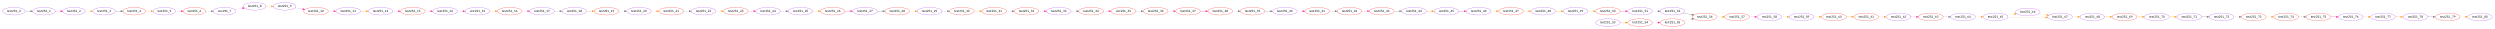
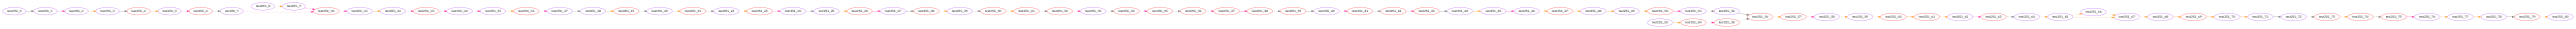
  digraph {
    fontname="IBM Plex Sans"
    rankdir=LR
    node [color=purple fontname="IBM Plex Sans"]
    edge [color=darkorange fontname="IBM Plex Sans" style=dotted]
    test251_0
    test251_1
    test251_2
    test251_3
    test251_4 [color=red]
    test251_5
    test251_6 [color=red]
    test251_7
    test251_8
    test251_9
    test251_10 [color=red]
    test251_11
    test251_12
    test251_13 [color=red]
    test251_14
    test251_15
    test251_16 [color=red]
    test251_17
    test251_18
    test251_19 [color=red]
    test251_20
    test251_21 [color=red]
    test251_22
    test251_23 [color=red]
    test251_24
    test251_25
    test251_26 [color=red]
    test251_27
    test251_28 [color=red]
    test251_29
    test251_30 [color=red]
    test251_31 [color=red]
    test251_32 [color=red]
    test251_33
    test251_34 [color=red]
    test251_35 [color=red]
    test251_36 [color=red]
    test251_37 [color=red]
    test251_38 [color=red]
    test251_39 [color=red]
    test251_40
    test251_41 [color=red]
    test251_42 [color=red]
    test251_43 [color=red]
    test251_44
    test251_45
    test251_46
    test251_47 [color=red]
    test251_48
    test251_49
    test251_50 [color=red]
    test251_51
    test251_52
    test251_56 [color=red]
    test251_54 [color=red]
    test251_53
    test251_55 [color=red]
    test251_57 [color=red]
    test251_58
    test251_59
    test251_60 [color=red]
    test251_61 [color=red]
    test251_62
    test251_63 [color=red]
    test251_64
    test251_65
    test251_66
    test251_67
    test251_68
    test251_69 [color=red]
    test251_70
    test251_71
    test251_72
    test251_73 [color=red]
    test251_74 [color=red]
    test251_75 [color=red]
    test251_76
    test251_77
    test251_78
    test251_79 [color=red]
    test251_80
    test251_0 -> test251_1 [color=gray40 style=solid]
    test251_1 -> test251_2 [color=deeppink style=dashed]
    test251_2 -> test251_3 [style=dashed]
    test251_3 -> test251_4 [color=gray40 style=solid]
    test251_4 -> test251_5 [style=dashed]
    test251_5 -> test251_6 [color=deeppink]
    test251_6 -> test251_7 [color=gray40 style=dashed]
-   test251_7 -> test251_8 [color=deeppink]
+   test251_7 -> test251_10 [color=deeppink]
    test251_8 -> test251_9
    test251_9 -> test251_10 [color=deeppink style=dashed]
    test251_10 -> test251_11 [color=deeppink]
    test251_11 -> test251_12 [style=solid]
    test251_12 -> test251_13 [color=deeppink]
    test251_13 -> test251_14 [color=deeppink]
    test251_14 -> test251_15 [color=deeppink]
    test251_15 -> test251_16 [style=dashed]
    test251_16 -> test251_17 [color=deeppink]
    test251_17 -> test251_18 [color=gray40 style=dashed]
    test251_18 -> test251_19 [style=solid]
    test251_19 -> test251_20 [color=gray40]
    test251_20 -> test251_21
    test251_21 -> test251_22 [color=gray40 style=dashed]
    test251_22 -> test251_23
    test251_23 -> test251_24 [color=deeppink style=dashed]
    test251_24 -> test251_25 [color=gray40 style=dashed]
    test251_25 -> test251_26 [style=dashed]
    test251_26 -> test251_27 [color=deeppink style=solid]
    test251_27 -> test251_28 [color=gray40 style=solid]
    test251_28 -> test251_29
    test251_29 -> test251_30 [color=gray40 style=dashed]
    test251_30 -> test251_31
    test251_31 -> test251_32 [color=gray40]
    test251_32 -> test251_33 [color=deeppink]
    test251_33 -> test251_34 [color=gray40]
    test251_34 -> test251_35 [color=deeppink]
    test251_35 -> test251_36 [color=gray40 style=dashed]
    test251_36 -> test251_37 [color=deeppink]
    test251_37 -> test251_38 [color=deeppink style=solid]
    test251_38 -> test251_39 [color=gray40]
    test251_39 -> test251_40 [color=gray40 style=solid]
    test251_40 -> test251_41 [color=deeppink]
    test251_41 -> test251_42 [color=gray40 style=dashed]
    test251_42 -> test251_43 [color=deeppink style=dashed]
    test251_43 -> test251_44 [color=gray40 style=solid]
    test251_44 -> test251_45 [style=solid]
    test251_45 -> test251_46 [color=deeppink style=solid]
    test251_46 -> test251_47
    test251_47 -> test251_48 [style=dashed]
    test251_48 -> test251_49 [style=solid]
    test251_49 -> test251_50
    test251_50 -> test251_51 [color=deeppink style=solid]
    test251_51 -> test251_52 [color=gray40]
    test251_52 -> test251_56 [color=gray40 style=solid]
    test251_56 -> test251_57
    test251_54 -> test251_55 [color=deeppink]
    test251_53 -> test251_54 [style=solid]
    test251_55 -> test251_56 [color=gray40]
    test251_57 -> test251_58 [color=deeppink]
    test251_58 -> test251_59
    test251_59 -> test251_60
    test251_60 -> test251_61 [style=solid]
    test251_61 -> test251_62 [style=dashed]
    test251_62 -> test251_63 [color=deeppink style=dashed]
    test251_63 -> test251_64 [color=gray40 style=dashed]
    test251_64 -> test251_65
    test251_65 -> test251_66 [style=dashed]
    test251_65 -> test251_67 [style=dashed]
    test251_66 -> test251_67
    test251_67 -> test251_68
    test251_68 -> test251_69 [style=solid]
    test251_69 -> test251_70 [style=solid]
    test251_70 -> test251_71 [style=solid]
    test251_71 -> test251_72 [color=gray40 style=solid]
    test251_72 -> test251_73 [color=gray40]
    test251_73 -> test251_74
    test251_74 -> test251_75 [color=gray40 style=dashed]
    test251_75 -> test251_76 [color=deeppink style=solid]
    test251_76 -> test251_77 [style=dashed]
    test251_77 -> test251_78 [style=solid]
    test251_78 -> test251_79 [color=gray40 style=solid]
    test251_79 -> test251_80
  }
